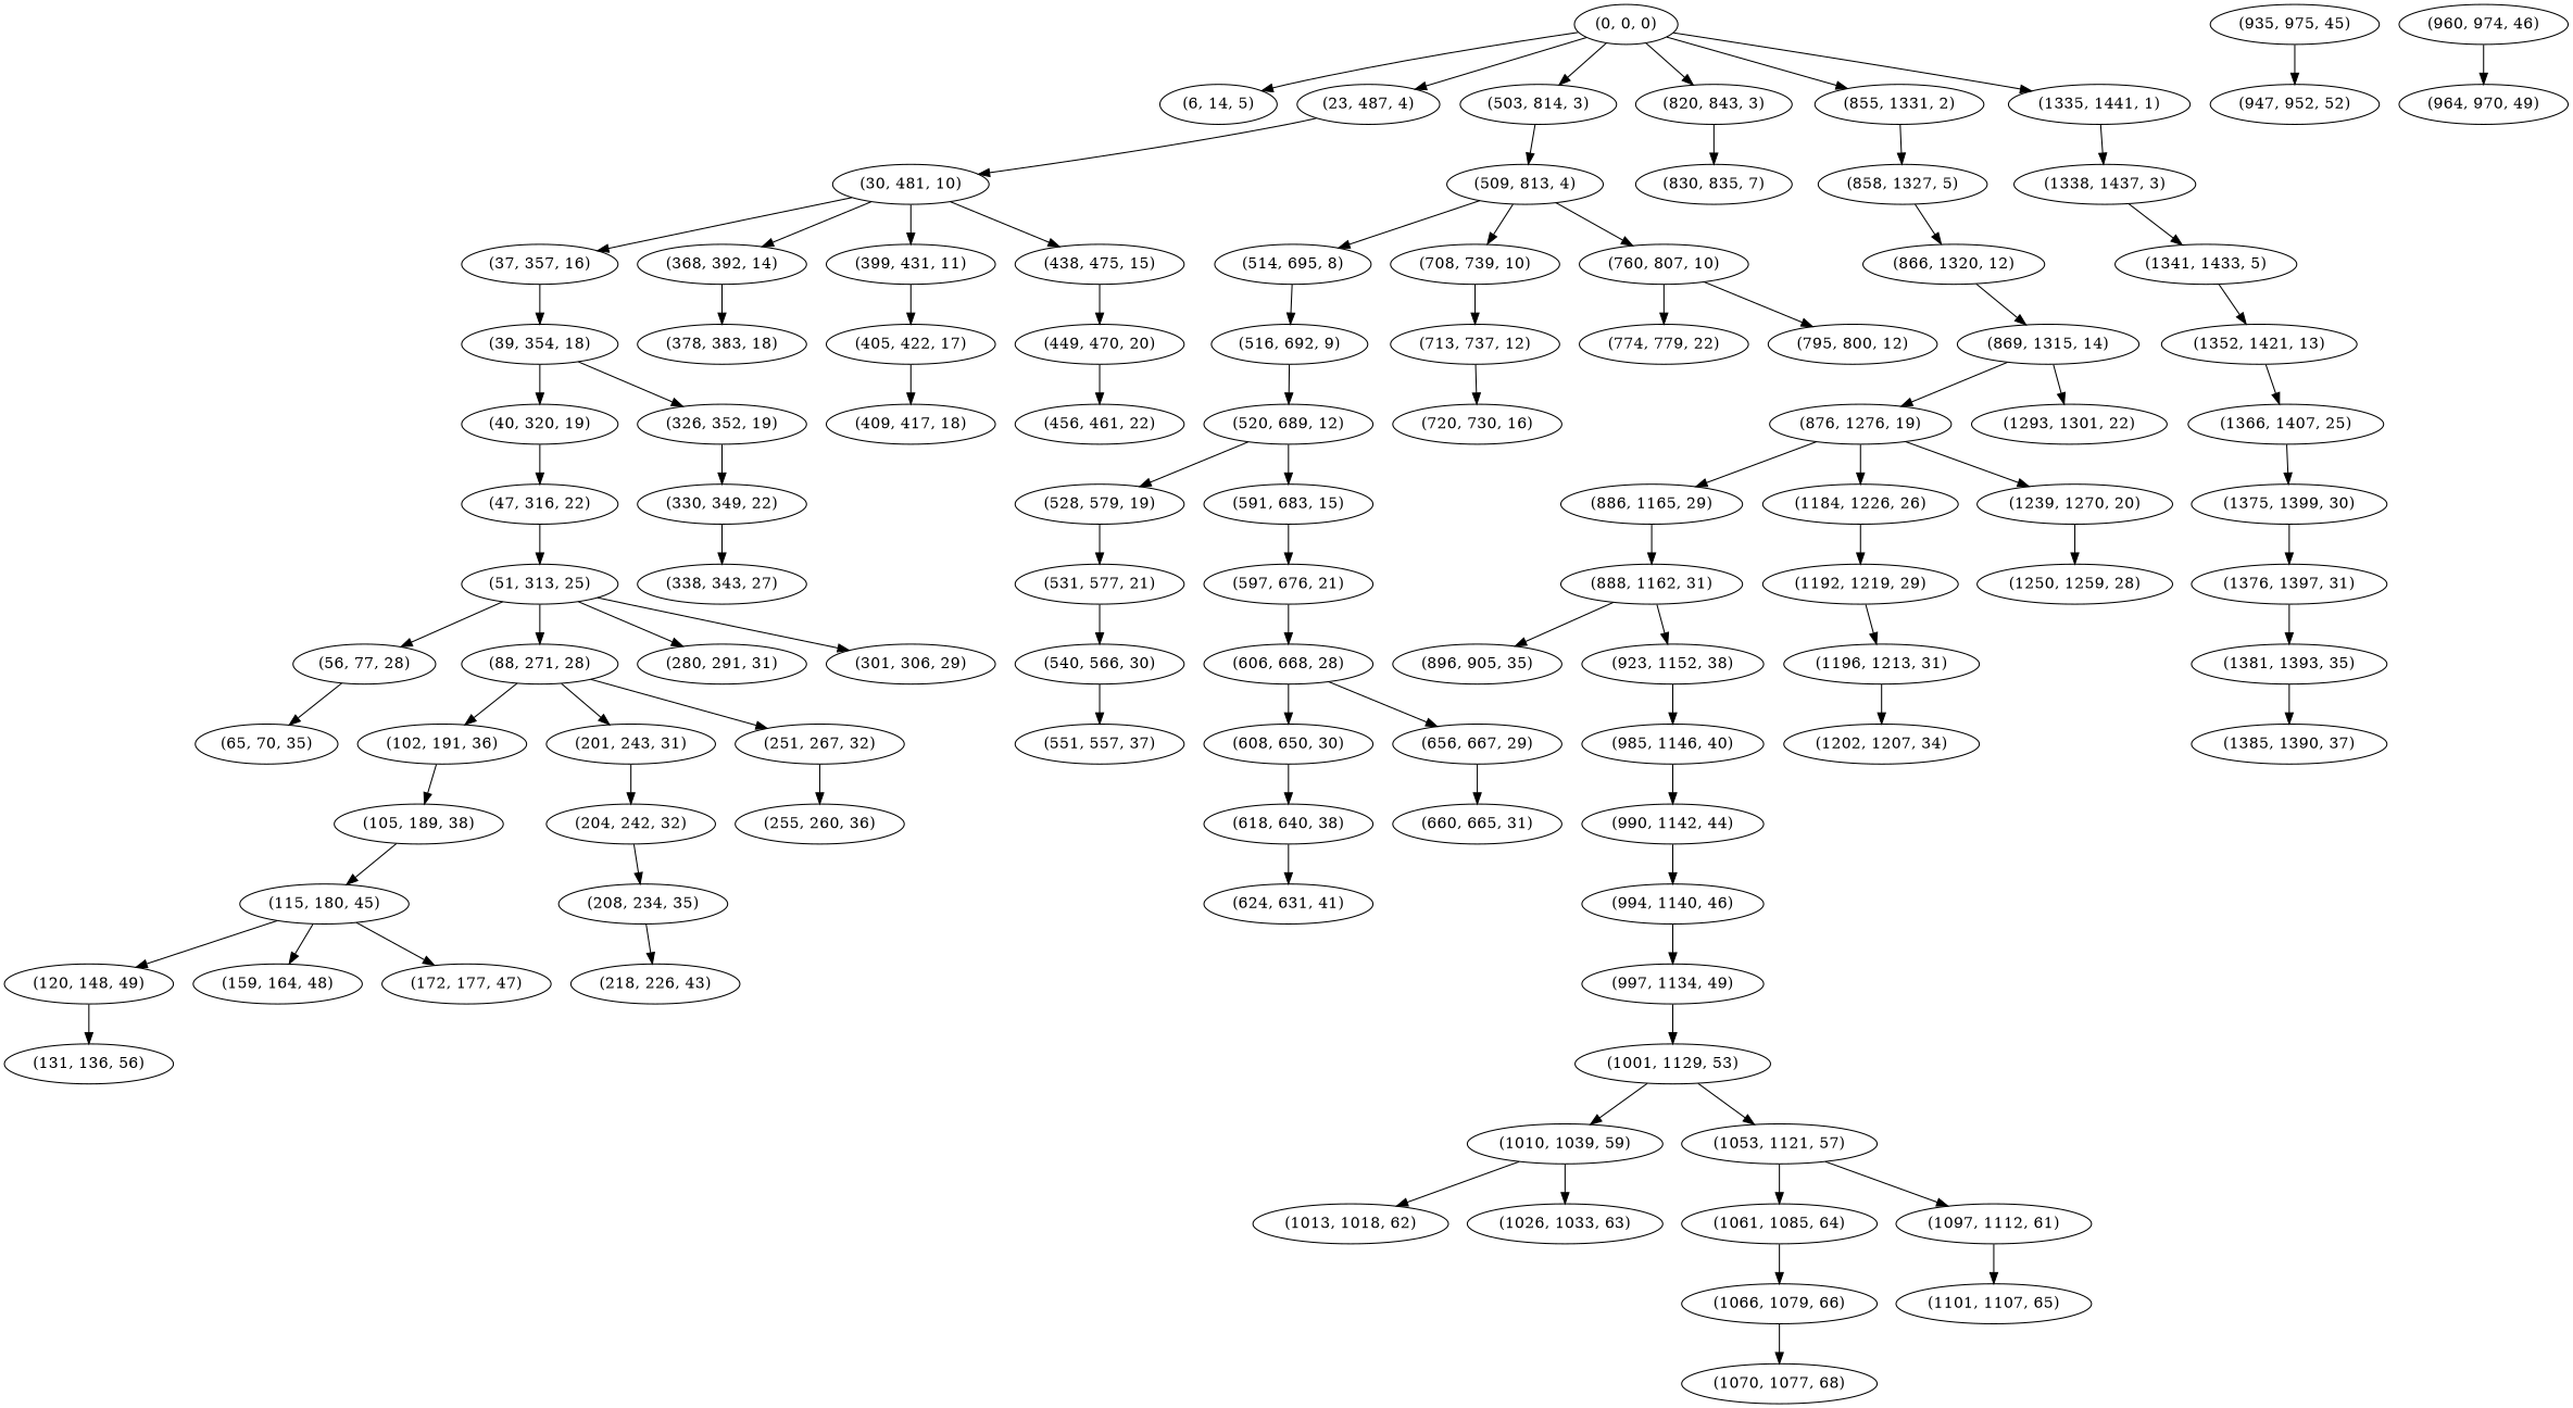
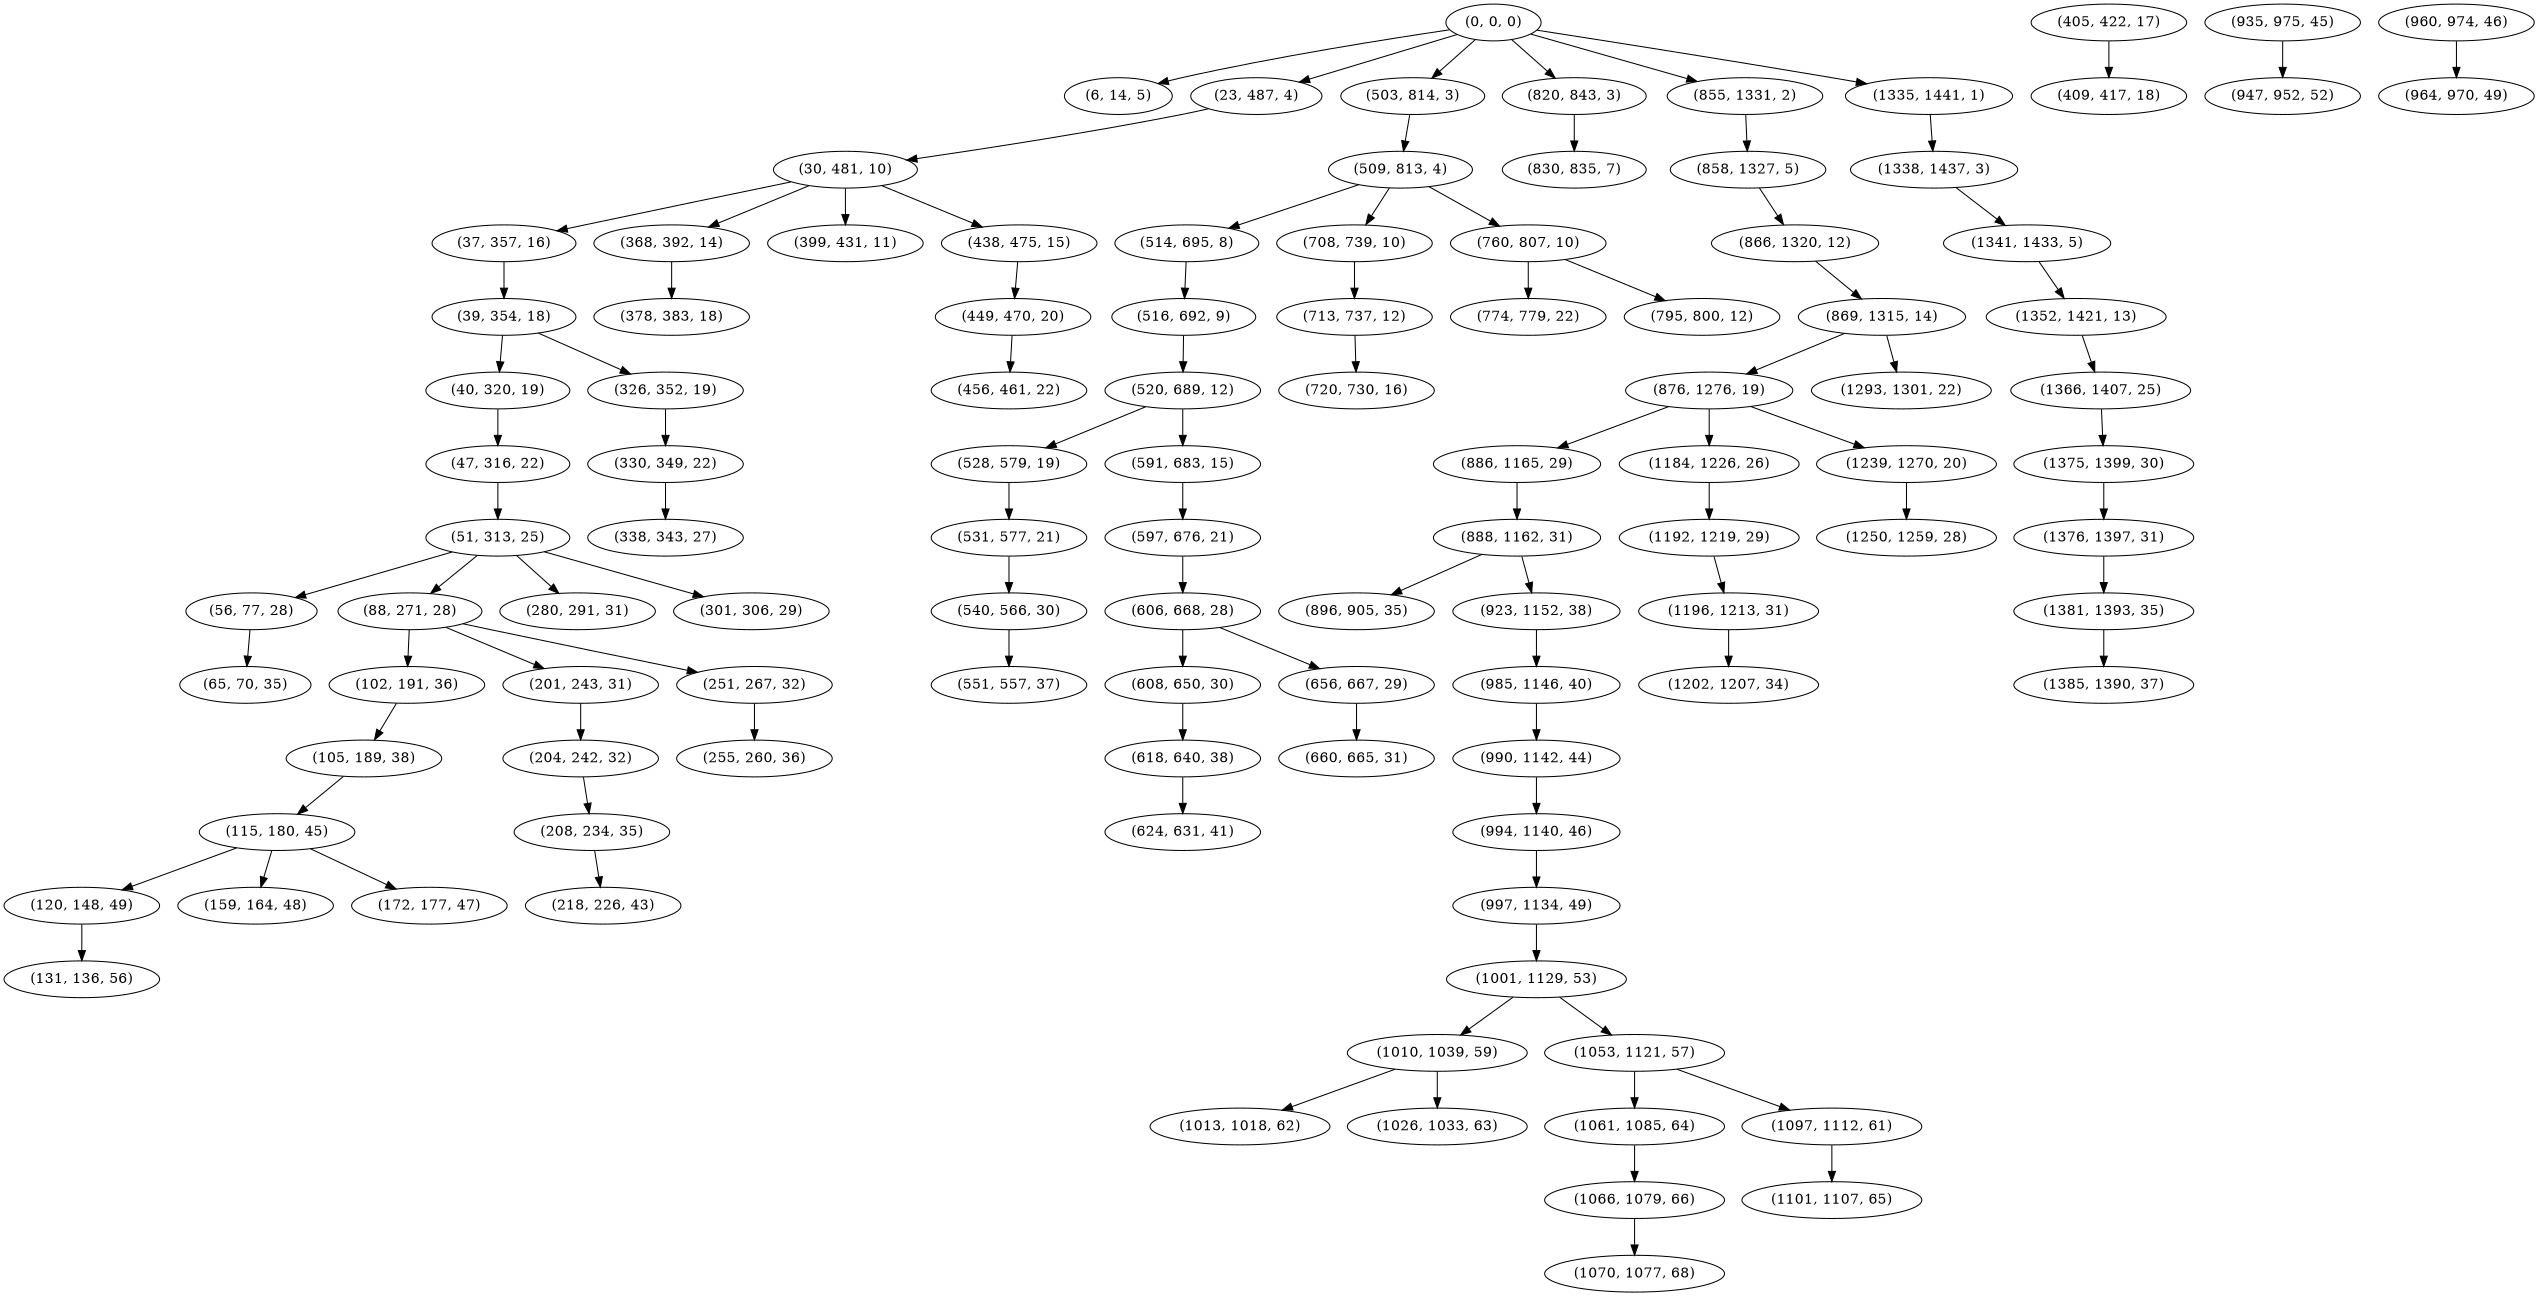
  digraph {
    "(0, 0, 0)"
    "(6, 14, 5)"
    "(23, 487, 4)"
    "(503, 814, 3)"
    "(820, 843, 3)"
    "(855, 1331, 2)"
    "(1335, 1441, 1)"
    "(30, 481, 10)"
    "(509, 813, 4)"
    "(830, 835, 7)"
    "(858, 1327, 5)"
    "(1338, 1437, 3)"
    "(37, 357, 16)"
    "(368, 392, 14)"
    "(399, 431, 11)"
    "(438, 475, 15)"
    "(39, 354, 18)"
    "(378, 383, 18)"
    "(405, 422, 17)"
    "(449, 470, 20)"
    "(40, 320, 19)"
    "(326, 352, 19)"
    "(47, 316, 22)"
    "(330, 349, 22)"
    "(51, 313, 25)"
    "(56, 77, 28)"
    "(88, 271, 28)"
    "(280, 291, 31)"
    "(301, 306, 29)"
    "(65, 70, 35)"
    "(102, 191, 36)"
    "(201, 243, 31)"
    "(251, 267, 32)"
    "(105, 189, 38)"
    "(204, 242, 32)"
    "(255, 260, 36)"
    "(115, 180, 45)"
    "(120, 148, 49)"
    "(159, 164, 48)"
    "(172, 177, 47)"
    "(131, 136, 56)"
    "(208, 234, 35)"
    "(218, 226, 43)"
    "(338, 343, 27)"
    "(409, 417, 18)"
    "(456, 461, 22)"
    "(514, 695, 8)"
    "(708, 739, 10)"
    "(760, 807, 10)"
    "(516, 692, 9)"
    "(713, 737, 12)"
    "(774, 779, 22)"
    "(795, 800, 12)"
    "(520, 689, 12)"
    "(528, 579, 19)"
    "(591, 683, 15)"
    "(531, 577, 21)"
    "(597, 676, 21)"
    "(540, 566, 30)"
    "(551, 557, 37)"
    "(606, 668, 28)"
    "(608, 650, 30)"
    "(656, 667, 29)"
    "(618, 640, 38)"
    "(660, 665, 31)"
    "(624, 631, 41)"
    "(720, 730, 16)"
    "(866, 1320, 12)"
    "(869, 1315, 14)"
    "(876, 1276, 19)"
    "(1293, 1301, 22)"
    "(886, 1165, 29)"
    "(1184, 1226, 26)"
    "(1239, 1270, 20)"
    "(888, 1162, 31)"
    "(1192, 1219, 29)"
    "(1250, 1259, 28)"
    "(896, 905, 35)"
    "(923, 1152, 38)"
    "(985, 1146, 40)"
    "(990, 1142, 44)"
    "(935, 975, 45)"
    "(947, 952, 52)"
    "(960, 974, 46)"
    "(964, 970, 49)"
    "(994, 1140, 46)"
    "(997, 1134, 49)"
    "(1001, 1129, 53)"
    "(1010, 1039, 59)"
    "(1053, 1121, 57)"
    "(1013, 1018, 62)"
    "(1026, 1033, 63)"
    "(1061, 1085, 64)"
    "(1097, 1112, 61)"
    "(1066, 1079, 66)"
    "(1101, 1107, 65)"
    "(1070, 1077, 68)"
    "(1196, 1213, 31)"
    "(1202, 1207, 34)"
    "(1341, 1433, 5)"
    "(1352, 1421, 13)"
    "(1366, 1407, 25)"
    "(1375, 1399, 30)"
    "(1376, 1397, 31)"
    "(1381, 1393, 35)"
    "(1385, 1390, 37)"
    "(0, 0, 0)" -> "(6, 14, 5)"
    "(0, 0, 0)" -> "(23, 487, 4)"
    "(0, 0, 0)" -> "(503, 814, 3)"
    "(0, 0, 0)" -> "(820, 843, 3)"
    "(0, 0, 0)" -> "(855, 1331, 2)"
    "(0, 0, 0)" -> "(1335, 1441, 1)"
    "(23, 487, 4)" -> "(30, 481, 10)"
    "(503, 814, 3)" -> "(509, 813, 4)"
    "(820, 843, 3)" -> "(830, 835, 7)"
    "(855, 1331, 2)" -> "(858, 1327, 5)"
    "(1335, 1441, 1)" -> "(1338, 1437, 3)"
    "(30, 481, 10)" -> "(37, 357, 16)"
    "(30, 481, 10)" -> "(368, 392, 14)"
    "(30, 481, 10)" -> "(399, 431, 11)"
    "(30, 481, 10)" -> "(438, 475, 15)"
    "(509, 813, 4)" -> "(514, 695, 8)"
    "(509, 813, 4)" -> "(708, 739, 10)"
    "(509, 813, 4)" -> "(760, 807, 10)"
    "(858, 1327, 5)" -> "(866, 1320, 12)"
    "(1338, 1437, 3)" -> "(1341, 1433, 5)"
    "(37, 357, 16)" -> "(39, 354, 18)"
    "(368, 392, 14)" -> "(378, 383, 18)"
-   "(399, 431, 11)" -> "(405, 422, 17)"
    "(438, 475, 15)" -> "(449, 470, 20)"
    "(39, 354, 18)" -> "(40, 320, 19)"
    "(39, 354, 18)" -> "(326, 352, 19)"
    "(405, 422, 17)" -> "(409, 417, 18)"
    "(449, 470, 20)" -> "(456, 461, 22)"
    "(40, 320, 19)" -> "(47, 316, 22)"
    "(326, 352, 19)" -> "(330, 349, 22)"
    "(47, 316, 22)" -> "(51, 313, 25)"
    "(330, 349, 22)" -> "(338, 343, 27)"
    "(51, 313, 25)" -> "(56, 77, 28)"
    "(51, 313, 25)" -> "(88, 271, 28)"
    "(51, 313, 25)" -> "(280, 291, 31)"
    "(51, 313, 25)" -> "(301, 306, 29)"
    "(56, 77, 28)" -> "(65, 70, 35)"
    "(88, 271, 28)" -> "(102, 191, 36)"
    "(88, 271, 28)" -> "(201, 243, 31)"
    "(88, 271, 28)" -> "(251, 267, 32)"
    "(102, 191, 36)" -> "(105, 189, 38)"
    "(201, 243, 31)" -> "(204, 242, 32)"
    "(251, 267, 32)" -> "(255, 260, 36)"
    "(105, 189, 38)" -> "(115, 180, 45)"
    "(204, 242, 32)" -> "(208, 234, 35)"
    "(115, 180, 45)" -> "(120, 148, 49)"
    "(115, 180, 45)" -> "(159, 164, 48)"
    "(115, 180, 45)" -> "(172, 177, 47)"
    "(120, 148, 49)" -> "(131, 136, 56)"
    "(208, 234, 35)" -> "(218, 226, 43)"
    "(514, 695, 8)" -> "(516, 692, 9)"
    "(708, 739, 10)" -> "(713, 737, 12)"
    "(760, 807, 10)" -> "(774, 779, 22)"
    "(760, 807, 10)" -> "(795, 800, 12)"
    "(516, 692, 9)" -> "(520, 689, 12)"
    "(713, 737, 12)" -> "(720, 730, 16)"
    "(520, 689, 12)" -> "(528, 579, 19)"
    "(520, 689, 12)" -> "(591, 683, 15)"
    "(528, 579, 19)" -> "(531, 577, 21)"
    "(591, 683, 15)" -> "(597, 676, 21)"
    "(531, 577, 21)" -> "(540, 566, 30)"
    "(597, 676, 21)" -> "(606, 668, 28)"
    "(540, 566, 30)" -> "(551, 557, 37)"
    "(606, 668, 28)" -> "(608, 650, 30)"
    "(606, 668, 28)" -> "(656, 667, 29)"
    "(608, 650, 30)" -> "(618, 640, 38)"
    "(656, 667, 29)" -> "(660, 665, 31)"
    "(618, 640, 38)" -> "(624, 631, 41)"
    "(866, 1320, 12)" -> "(869, 1315, 14)"
    "(869, 1315, 14)" -> "(876, 1276, 19)"
    "(869, 1315, 14)" -> "(1293, 1301, 22)"
    "(876, 1276, 19)" -> "(886, 1165, 29)"
    "(876, 1276, 19)" -> "(1184, 1226, 26)"
    "(876, 1276, 19)" -> "(1239, 1270, 20)"
    "(886, 1165, 29)" -> "(888, 1162, 31)"
    "(1184, 1226, 26)" -> "(1192, 1219, 29)"
    "(1239, 1270, 20)" -> "(1250, 1259, 28)"
    "(888, 1162, 31)" -> "(896, 905, 35)"
    "(888, 1162, 31)" -> "(923, 1152, 38)"
    "(1192, 1219, 29)" -> "(1196, 1213, 31)"
    "(923, 1152, 38)" -> "(985, 1146, 40)"
    "(985, 1146, 40)" -> "(990, 1142, 44)"
    "(990, 1142, 44)" -> "(994, 1140, 46)"
    "(935, 975, 45)" -> "(947, 952, 52)"
    "(960, 974, 46)" -> "(964, 970, 49)"
    "(994, 1140, 46)" -> "(997, 1134, 49)"
    "(997, 1134, 49)" -> "(1001, 1129, 53)"
    "(1001, 1129, 53)" -> "(1010, 1039, 59)"
    "(1001, 1129, 53)" -> "(1053, 1121, 57)"
    "(1010, 1039, 59)" -> "(1013, 1018, 62)"
    "(1010, 1039, 59)" -> "(1026, 1033, 63)"
    "(1053, 1121, 57)" -> "(1061, 1085, 64)"
    "(1053, 1121, 57)" -> "(1097, 1112, 61)"
    "(1061, 1085, 64)" -> "(1066, 1079, 66)"
    "(1097, 1112, 61)" -> "(1101, 1107, 65)"
    "(1066, 1079, 66)" -> "(1070, 1077, 68)"
    "(1196, 1213, 31)" -> "(1202, 1207, 34)"
    "(1341, 1433, 5)" -> "(1352, 1421, 13)"
    "(1352, 1421, 13)" -> "(1366, 1407, 25)"
    "(1366, 1407, 25)" -> "(1375, 1399, 30)"
    "(1375, 1399, 30)" -> "(1376, 1397, 31)"
    "(1376, 1397, 31)" -> "(1381, 1393, 35)"
    "(1381, 1393, 35)" -> "(1385, 1390, 37)"
  }
